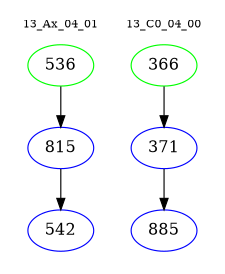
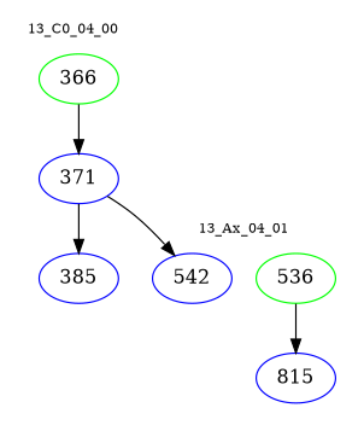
  digraph {
    node [color=blue]
    edge [color=black]
    n1 [color=green label=536]
    n2 [label=815]
    n3 [label=542]
    n4 [color=green label=366]
    n5 [label=371]
-   n6 [label=885]
+   n6 [label=385]
    subgraph cluster_1 {
      color=white
      fontsize=10
      label="13_Ax_04_01"
      n1
      n2
      n3
    }
    subgraph cluster_2 {
      color=white
      fontsize=10
      label="13_C0_04_00"
      n4
      n5
      n6
    }
    n1 -> n2
-   n2 -> n3
+   n5 -> n3
    n4 -> n5
    n5 -> n6
  }
